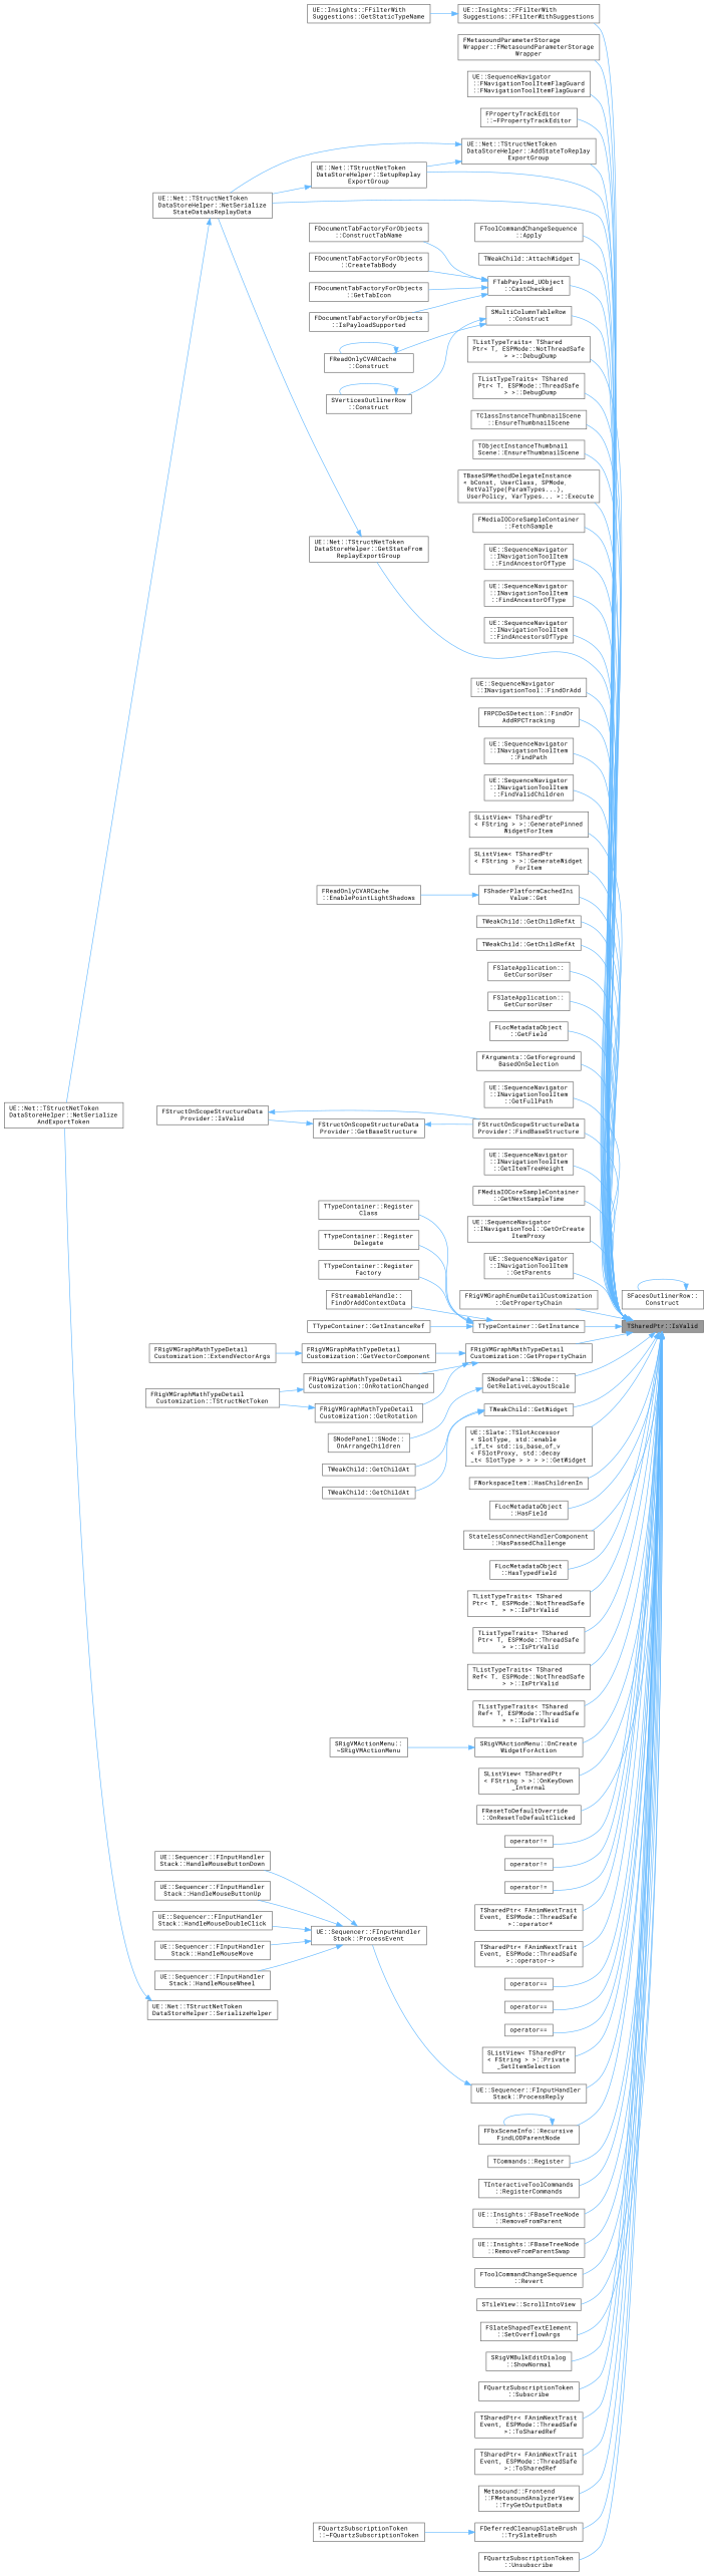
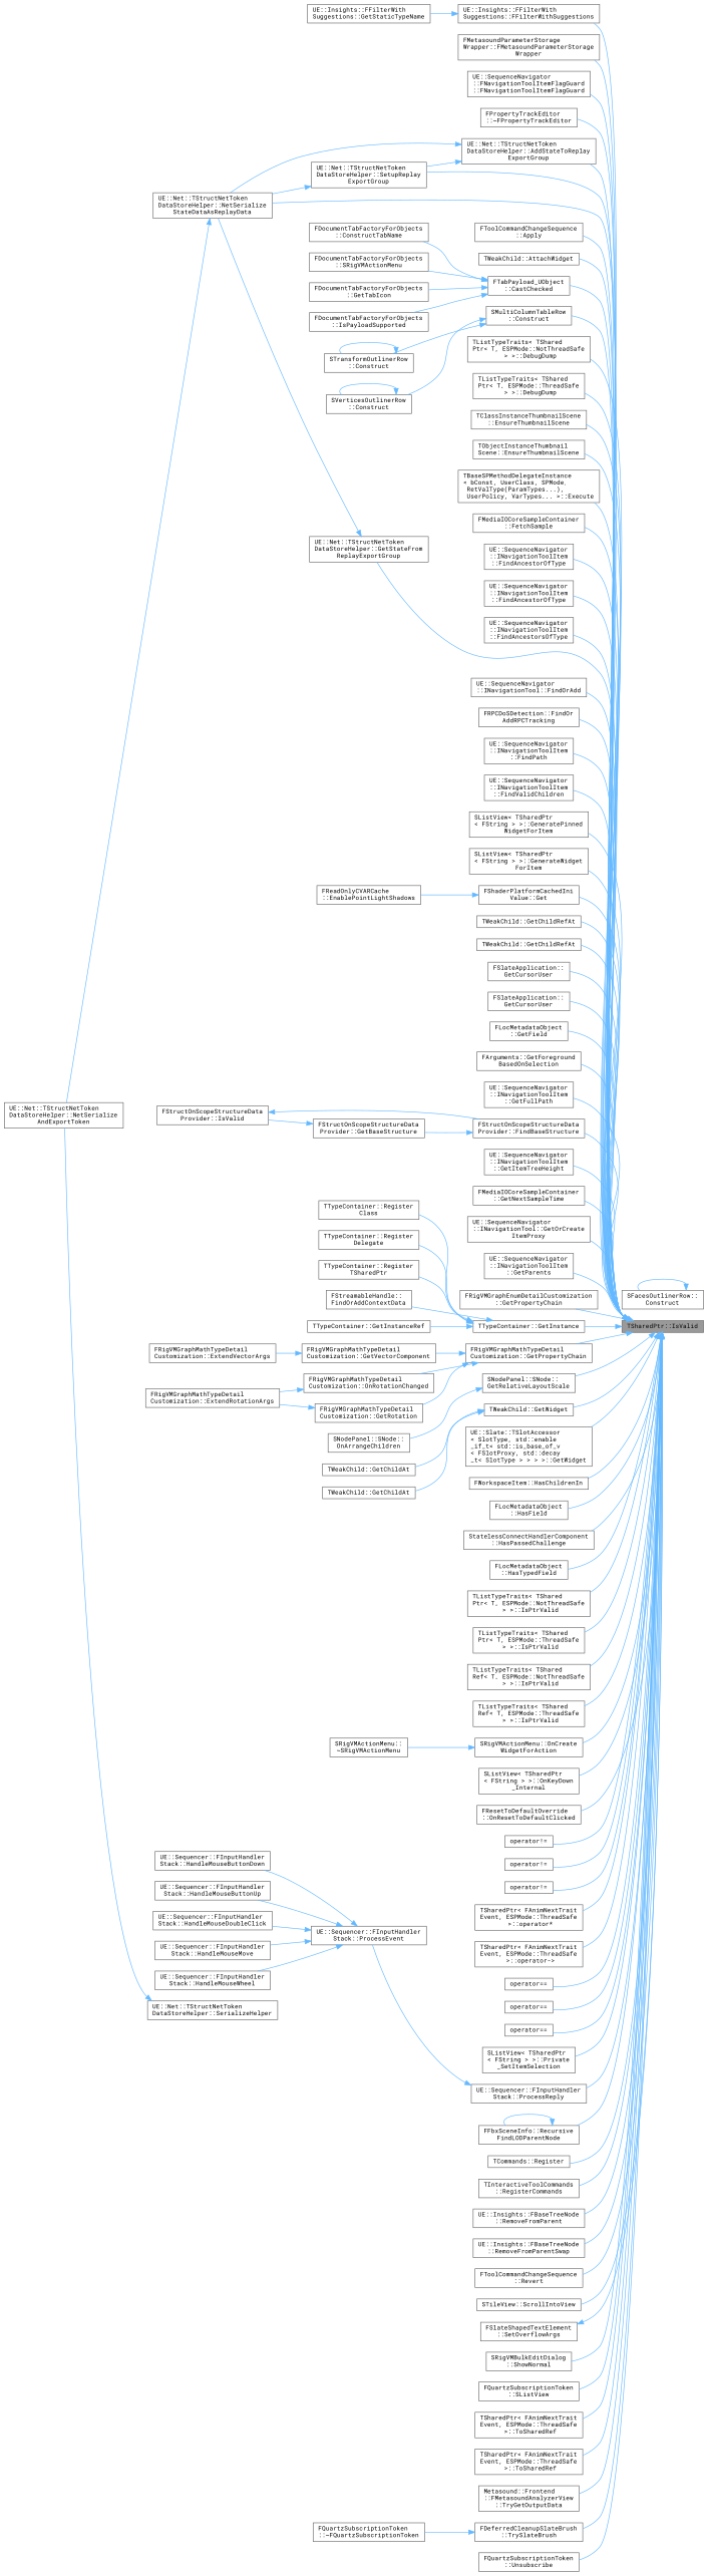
  digraph {
    fontname="Roboto Mono"
    rankdir=RL
    node [color=grey40 fillcolor=white fontname="Roboto Mono" fontsize=10 shape=box style=filled]
    edge [color=steelblue1 dir=back fontname="Roboto Mono" fontsize=10 labelfontname=Helvetica labelfontsize=10 style=solid]
    n1 [color=gray40 fillcolor=grey60 fontcolor=black height=0.2 label="TSharedPtr::IsValid" width=0.4]
    n2 [height=0.2 label="UE::Insights::FFilterWith\lSuggestions::FFilterWithSuggestions" width=0.4]
    n3 [height=0.2 label="FMetasoundParameterStorage\lWrapper::FMetasoundParameterStorage\lWrapper" width=0.4]
    n4 [height=0.2 label="UE::SequenceNavigator\l::FNavigationToolItemFlagGuard\l::FNavigationToolItemFlagGuard" width=0.4]
    n5 [height=0.2 label="FPropertyTrackEditor\l::~FPropertyTrackEditor" width=0.4]
    n6 [height=0.2 label="UE::Net::TStructNetToken\lDataStoreHelper::AddStateToReplay\lExportGroup" width=0.4]
    n7 [height=0.2 label="UE::Net::TStructNetToken\lDataStoreHelper::NetSerialize\lStateDataAsReplayData" width=0.4]
    n8 [height=0.2 label="UE::Net::TStructNetToken\lDataStoreHelper::SetupReplay\lExportGroup" width=0.4]
    n9 [height=0.2 label="FToolCommandChangeSequence\l::Apply" width=0.4]
    n10 [height=0.2 label="TWeakChild::AttachWidget" width=0.4]
    n11 [height=0.2 label="FTabPayload_UObject\l::CastChecked" width=0.4]
    n12 [height=0.2 label="SMultiColumnTableRow\l::Construct" width=0.4]
    n13 [height=0.2 label="TListTypeTraits\< TShared\lPtr\< T, ESPMode::NotThreadSafe\l \> \>::DebugDump" width=0.4]
    n14 [height=0.2 label="TListTypeTraits\< TShared\lPtr\< T, ESPMode::ThreadSafe\l \> \>::DebugDump" width=0.4]
    n15 [height=0.2 label="TClassInstanceThumbnailScene\l::EnsureThumbnailScene" width=0.4]
    n16 [height=0.2 label="TObjectInstanceThumbnail\lScene::EnsureThumbnailScene" width=0.4]
    n17 [height=0.2 label="TBaseSPMethodDelegateInstance\l\< bConst, UserClass, SPMode,\l RetValType(ParamTypes...),\l UserPolicy, VarTypes... \>::Execute" width=0.4]
    n18 [height=0.2 label="FMediaIOCoreSampleContainer\l::FetchSample" width=0.4]
    n19 [height=0.2 label="UE::SequenceNavigator\l::INavigationToolItem\l::FindAncestorOfType" width=0.4]
    n20 [height=0.2 label="UE::SequenceNavigator\l::INavigationToolItem\l::FindAncestorOfType" width=0.4]
    n21 [height=0.2 label="UE::SequenceNavigator\l::INavigationToolItem\l::FindAncestorsOfType" width=0.4]
    n22 [height=0.2 label="FStructOnScopeStructureData\lProvider::FindBaseStructure" width=0.4]
    n23 [height=0.2 label="UE::SequenceNavigator\l::INavigationTool::FindOrAdd" width=0.4]
    n24 [height=0.2 label="FRPCDoSDetection::FindOr\lAddRPCTracking" width=0.4]
    n25 [height=0.2 label="UE::SequenceNavigator\l::INavigationToolItem\l::FindPath" width=0.4]
    n26 [height=0.2 label="UE::SequenceNavigator\l::INavigationToolItem\l::FindValidChildren" width=0.4]
    n27 [height=0.2 label="SListView\< TSharedPtr\l\< FString \> \>::GeneratePinned\lWidgetForItem" width=0.4]
    n28 [height=0.2 label="SListView\< TSharedPtr\l\< FString \> \>::GenerateWidget\lForItem" width=0.4]
    n29 [height=0.2 label="FShaderPlatformCachedIni\lValue::Get" width=0.4]
    n30 [height=0.2 label="TWeakChild::GetChildRefAt" width=0.4]
    n31 [height=0.2 label="TWeakChild::GetChildRefAt" width=0.4]
    n32 [height=0.2 label="FSlateApplication::\lGetCursorUser" width=0.4]
    n33 [height=0.2 label="FSlateApplication::\lGetCursorUser" width=0.4]
    n34 [height=0.2 label="FLocMetadataObject\l::GetField" width=0.4]
    n35 [height=0.2 label="FArguments::GetForeground\lBasedOnSelection" width=0.4]
    n36 [height=0.2 label="UE::SequenceNavigator\l::INavigationToolItem\l::GetFullPath" width=0.4]
    n37 [height=0.2 label="TTypeContainer::GetInstance" width=0.4]
    n38 [height=0.2 label="UE::SequenceNavigator\l::INavigationToolItem\l::GetItemTreeHeight" width=0.4]
    n39 [height=0.2 label="FMediaIOCoreSampleContainer\l::GetNextSampleTime" width=0.4]
    n40 [height=0.2 label="UE::SequenceNavigator\l::INavigationTool::GetOrCreate\lItemProxy" width=0.4]
    n41 [height=0.2 label="UE::SequenceNavigator\l::INavigationToolItem\l::GetParents" width=0.4]
    n42 [height=0.2 label="FRigVMGraphEnumDetailCustomization\l::GetPropertyChain" width=0.4]
    n43 [height=0.2 label="FRigVMGraphMathTypeDetail\lCustomization::GetPropertyChain" width=0.4]
    n44 [height=0.2 label="SNodePanel::SNode::\lGetRelativeLayoutScale" width=0.4]
    n45 [height=0.2 label="UE::Net::TStructNetToken\lDataStoreHelper::GetStateFrom\lReplayExportGroup" width=0.4]
    n46 [height=0.2 label="TWeakChild::GetWidget" width=0.4]
    n47 [height=0.2 label="UE::Slate::TSlotAccessor\l\< SlotType, std::enable\l_if_t\< std::is_base_of_v\l\< FSlotProxy, std::decay\l_t\< SlotType \> \> \> \>::GetWidget" width=0.4]
    n48 [height=0.2 label="FWorkspaceItem::HasChildrenIn" width=0.4]
    n49 [height=0.2 label="FLocMetadataObject\l::HasField" width=0.4]
    n50 [height=0.2 label="StatelessConnectHandlerComponent\l::HasPassedChallenge" width=0.4]
    n51 [height=0.2 label="FLocMetadataObject\l::HasTypedField" width=0.4]
    n52 [height=0.2 label="TListTypeTraits\< TShared\lPtr\< T, ESPMode::NotThreadSafe\l \> \>::IsPtrValid" width=0.4]
    n53 [height=0.2 label="TListTypeTraits\< TShared\lPtr\< T, ESPMode::ThreadSafe\l \> \>::IsPtrValid" width=0.4]
    n54 [height=0.2 label="TListTypeTraits\< TShared\lRef\< T, ESPMode::NotThreadSafe\l \> \>::IsPtrValid" width=0.4]
    n55 [height=0.2 label="TListTypeTraits\< TShared\lRef\< T, ESPMode::ThreadSafe\l \> \>::IsPtrValid" width=0.4]
    n56 [height=0.2 label="SRigVMActionMenu::OnCreate\lWidgetForAction" width=0.4]
    n57 [height=0.2 label="SListView\< TSharedPtr\l\< FString \> \>::OnKeyDown\l_Internal" width=0.4]
    n58 [height=0.2 label="FResetToDefaultOverride\l::OnResetToDefaultClicked" width=0.4]
    n59 [height=0.2 label="operator!=" width=0.4]
    n60 [height=0.2 label="operator!=" width=0.4]
    n61 [height=0.2 label="operator!=" width=0.4]
    n62 [height=0.2 label="TSharedPtr\< FAnimNextTrait\lEvent, ESPMode::ThreadSafe\l \>::operator*" width=0.4]
    n63 [height=0.2 label="TSharedPtr\< FAnimNextTrait\lEvent, ESPMode::ThreadSafe\l \>::operator-\>" width=0.4]
    n64 [height=0.2 label="operator==" width=0.4]
    n65 [height=0.2 label="operator==" width=0.4]
    n66 [height=0.2 label="operator==" width=0.4]
    n67 [height=0.2 label="SListView\< TSharedPtr\l\< FString \> \>::Private\l_SetItemSelection" width=0.4]
    n68 [height=0.2 label="UE::Sequencer::FInputHandler\lStack::ProcessReply" width=0.4]
    n69 [height=0.2 label="FFbxSceneInfo::Recursive\lFindLODParentNode" width=0.4]
    n70 [height=0.2 label="TCommands::Register" width=0.4]
    n71 [height=0.2 label="TInteractiveToolCommands\l::RegisterCommands" width=0.4]
    n72 [height=0.2 label="UE::Insights::FBaseTreeNode\l::RemoveFromParent" width=0.4]
    n73 [height=0.2 label="UE::Insights::FBaseTreeNode\l::RemoveFromParentSwap" width=0.4]
    n74 [height=0.2 label="FToolCommandChangeSequence\l::Revert" width=0.4]
    n75 [height=0.2 label="STileView::ScrollIntoView" width=0.4]
    n76 [height=0.2 label="FSlateShapedTextElement\l::SetOverflowArgs" width=0.4]
    n77 [height=0.2 label="SRigVMBulkEditDialog\l::ShowNormal" width=0.4]
-   n78 [height=0.2 label="FQuartzSubscriptionToken\l::Subscribe" width=0.4]
+   n78 [height=0.2 label="FQuartzSubscriptionToken\l::SListView" width=0.4]
    n79 [height=0.2 label="TSharedPtr\< FAnimNextTrait\lEvent, ESPMode::ThreadSafe\l \>::ToSharedRef" width=0.4]
    n80 [height=0.2 label="TSharedPtr\< FAnimNextTrait\lEvent, ESPMode::ThreadSafe\l \>::ToSharedRef" width=0.4]
    n81 [height=0.2 label="Metasound::Frontend\l::FMetasoundAnalyzerView\l::TryGetOutputData" width=0.4]
    n82 [height=0.2 label="FDeferredCleanupSlateBrush\l::TrySlateBrush" width=0.4]
    n83 [height=0.2 label="FQuartzSubscriptionToken\l::Unsubscribe" width=0.4]
    n84 [height=0.2 label="UE::Insights::FFilterWith\lSuggestions::GetStaticTypeName" width=0.4]
    n85 [height=0.2 label="UE::Net::TStructNetToken\lDataStoreHelper::NetSerialize\lAndExportToken" width=0.4]
    n86 [height=0.2 label="FDocumentTabFactoryForObjects\l::ConstructTabName" width=0.4]
-   n87 [height=0.2 label="FDocumentTabFactoryForObjects\l::CreateTabBody" width=0.4]
+   n87 [height=0.2 label="FDocumentTabFactoryForObjects\l::SRigVMActionMenu" width=0.4]
    n88 [height=0.2 label="FDocumentTabFactoryForObjects\l::GetTabIcon" width=0.4]
    n89 [height=0.2 label="FDocumentTabFactoryForObjects\l::IsPayloadSupported" width=0.4]
-   n90 [height=0.2 label="FReadOnlyCVARCache\l::Construct" width=0.4]
+   n90 [height=0.2 label="STransformOutlinerRow\l::Construct" width=0.4]
    n91 [height=0.2 label="SVerticesOutlinerRow\l::Construct" width=0.4]
    n92 [height=0.2 label="FStructOnScopeStructureData\lProvider::GetBaseStructure" width=0.4]
    n93 [height=0.2 label="FStreamableHandle::\lFindOrAddContextData" width=0.4]
    n94 [height=0.2 label="FReadOnlyCVARCache\l::EnablePointLightShadows" width=0.4]
    n95 [height=0.2 label="TTypeContainer::GetInstanceRef" width=0.4]
    n96 [height=0.2 label="TTypeContainer::Register\lClass" width=0.4]
    n97 [height=0.2 label="TTypeContainer::Register\lDelegate" width=0.4]
-   n98 [height=0.2 label="TTypeContainer::Register\lFactory" width=0.4]
+   n98 [height=0.2 label="TTypeContainer::Register\lTSharedPtr" width=0.4]
    n99 [height=0.2 label="FRigVMGraphMathTypeDetail\lCustomization::GetRotation" width=0.4]
    n100 [height=0.2 label="FRigVMGraphMathTypeDetail\lCustomization::GetVectorComponent" width=0.4]
    n101 [height=0.2 label="FRigVMGraphMathTypeDetail\lCustomization::OnRotationChanged" width=0.4]
    n102 [height=0.2 label="SNodePanel::SNode::\lOnArrangeChildren" width=0.4]
    n103 [height=0.2 label="TWeakChild::GetChildAt" width=0.4]
    n104 [height=0.2 label="TWeakChild::GetChildAt" width=0.4]
    n105 [height=0.2 label="SRigVMActionMenu::\l~SRigVMActionMenu" width=0.4]
    n106 [height=0.2 label="UE::Sequencer::FInputHandler\lStack::ProcessEvent" width=0.4]
    n107 [height=0.2 label="UE::Net::TStructNetToken\lDataStoreHelper::SerializeHelper" width=0.4]
    n108 [height=0.2 label="FQuartzSubscriptionToken\l::~FQuartzSubscriptionToken" width=0.4]
    n109 [height=0.2 label="SFacesOutlinerRow::\lConstruct" width=0.4]
    n110 [height=0.2 label="FStructOnScopeStructureData\lProvider::IsValid" width=0.4]
-   n111 [height=0.2 label="FRigVMGraphMathTypeDetail\lCustomization::TStructNetToken" width=0.4]
+   n111 [height=0.2 label="FRigVMGraphMathTypeDetail\lCustomization::ExtendRotationArgs" width=0.4]
    n112 [height=0.2 label="FRigVMGraphMathTypeDetail\lCustomization::ExtendVectorArgs" width=0.4]
    n113 [height=0.2 label="UE::Sequencer::FInputHandler\lStack::HandleMouseButtonDown" width=0.4]
    n114 [height=0.2 label="UE::Sequencer::FInputHandler\lStack::HandleMouseButtonUp" width=0.4]
    n115 [height=0.2 label="UE::Sequencer::FInputHandler\lStack::HandleMouseDoubleClick" width=0.4]
    n116 [height=0.2 label="UE::Sequencer::FInputHandler\lStack::HandleMouseMove" width=0.4]
    n117 [height=0.2 label="UE::Sequencer::FInputHandler\lStack::HandleMouseWheel" width=0.4]
    n1 -> n2
    n1 -> n3
    n1 -> n4
    n1 -> n5
    n1 -> n6
    n1 -> n7
    n1 -> n8
    n1 -> n9
    n1 -> n10
    n1 -> n11
    n1 -> n12
    n1 -> n13
    n1 -> n14
    n1 -> n15
    n1 -> n16
    n1 -> n17
    n1 -> n18
    n1 -> n19
    n1 -> n20
    n1 -> n21
    n1 -> n22
    n1 -> n23
    n1 -> n24
    n1 -> n25
    n1 -> n26
    n1 -> n27
    n1 -> n28
    n1 -> n29
    n1 -> n30
    n1 -> n31
    n1 -> n32
    n1 -> n33
    n1 -> n34
    n1 -> n35
    n1 -> n36
    n1 -> n37
    n1 -> n38
    n1 -> n39
    n1 -> n40
    n1 -> n41
    n1 -> n42
    n1 -> n43
    n1 -> n44
    n1 -> n45
    n1 -> n46
    n1 -> n47
    n1 -> n48
    n1 -> n49
    n1 -> n50
    n1 -> n51
    n1 -> n52
    n1 -> n53
    n1 -> n54
    n1 -> n55
    n1 -> n56
    n1 -> n57
    n1 -> n58
    n1 -> n59
    n1 -> n60
    n1 -> n61
    n1 -> n62
    n1 -> n63
    n1 -> n64
    n1 -> n65
    n1 -> n66
    n1 -> n67
    n1 -> n68
    n1 -> n69
    n1 -> n70
    n1 -> n71
    n1 -> n72
    n1 -> n73
    n1 -> n74
    n1 -> n75
-   n1 -> n76
+   n76 -> n1
    n1 -> n77
    n1 -> n78
    n1 -> n79
    n1 -> n80
    n1 -> n81
    n1 -> n82
    n1 -> n83
    n2 -> n84
    n6 -> n7
    n6 -> n8
    n7 -> n85
    n8 -> n7
    n11 -> n86
    n11 -> n87
    n11 -> n88
    n11 -> n89
    n12 -> n90
    n12 -> n91
-   n92 -> n22
+   n22 -> n92
    n29 -> n94
    n37 -> n93
    n37 -> n95
    n37 -> n96
    n37 -> n97
    n37 -> n98
    n43 -> n99
    n43 -> n100
    n43 -> n101
    n44 -> n102
    n45 -> n7
    n46 -> n103
    n46 -> n104
    n56 -> n105
    n68 -> n106
    n69 -> n69
    n82 -> n108
    n90 -> n90
    n91 -> n91
    n92 -> n110
    n99 -> n111
    n100 -> n112
    n101 -> n111
    n106 -> n113
    n106 -> n114
    n106 -> n115
    n106 -> n116
    n106 -> n117
    n107 -> n85
    n109 -> n109
    n110 -> n22
  }
